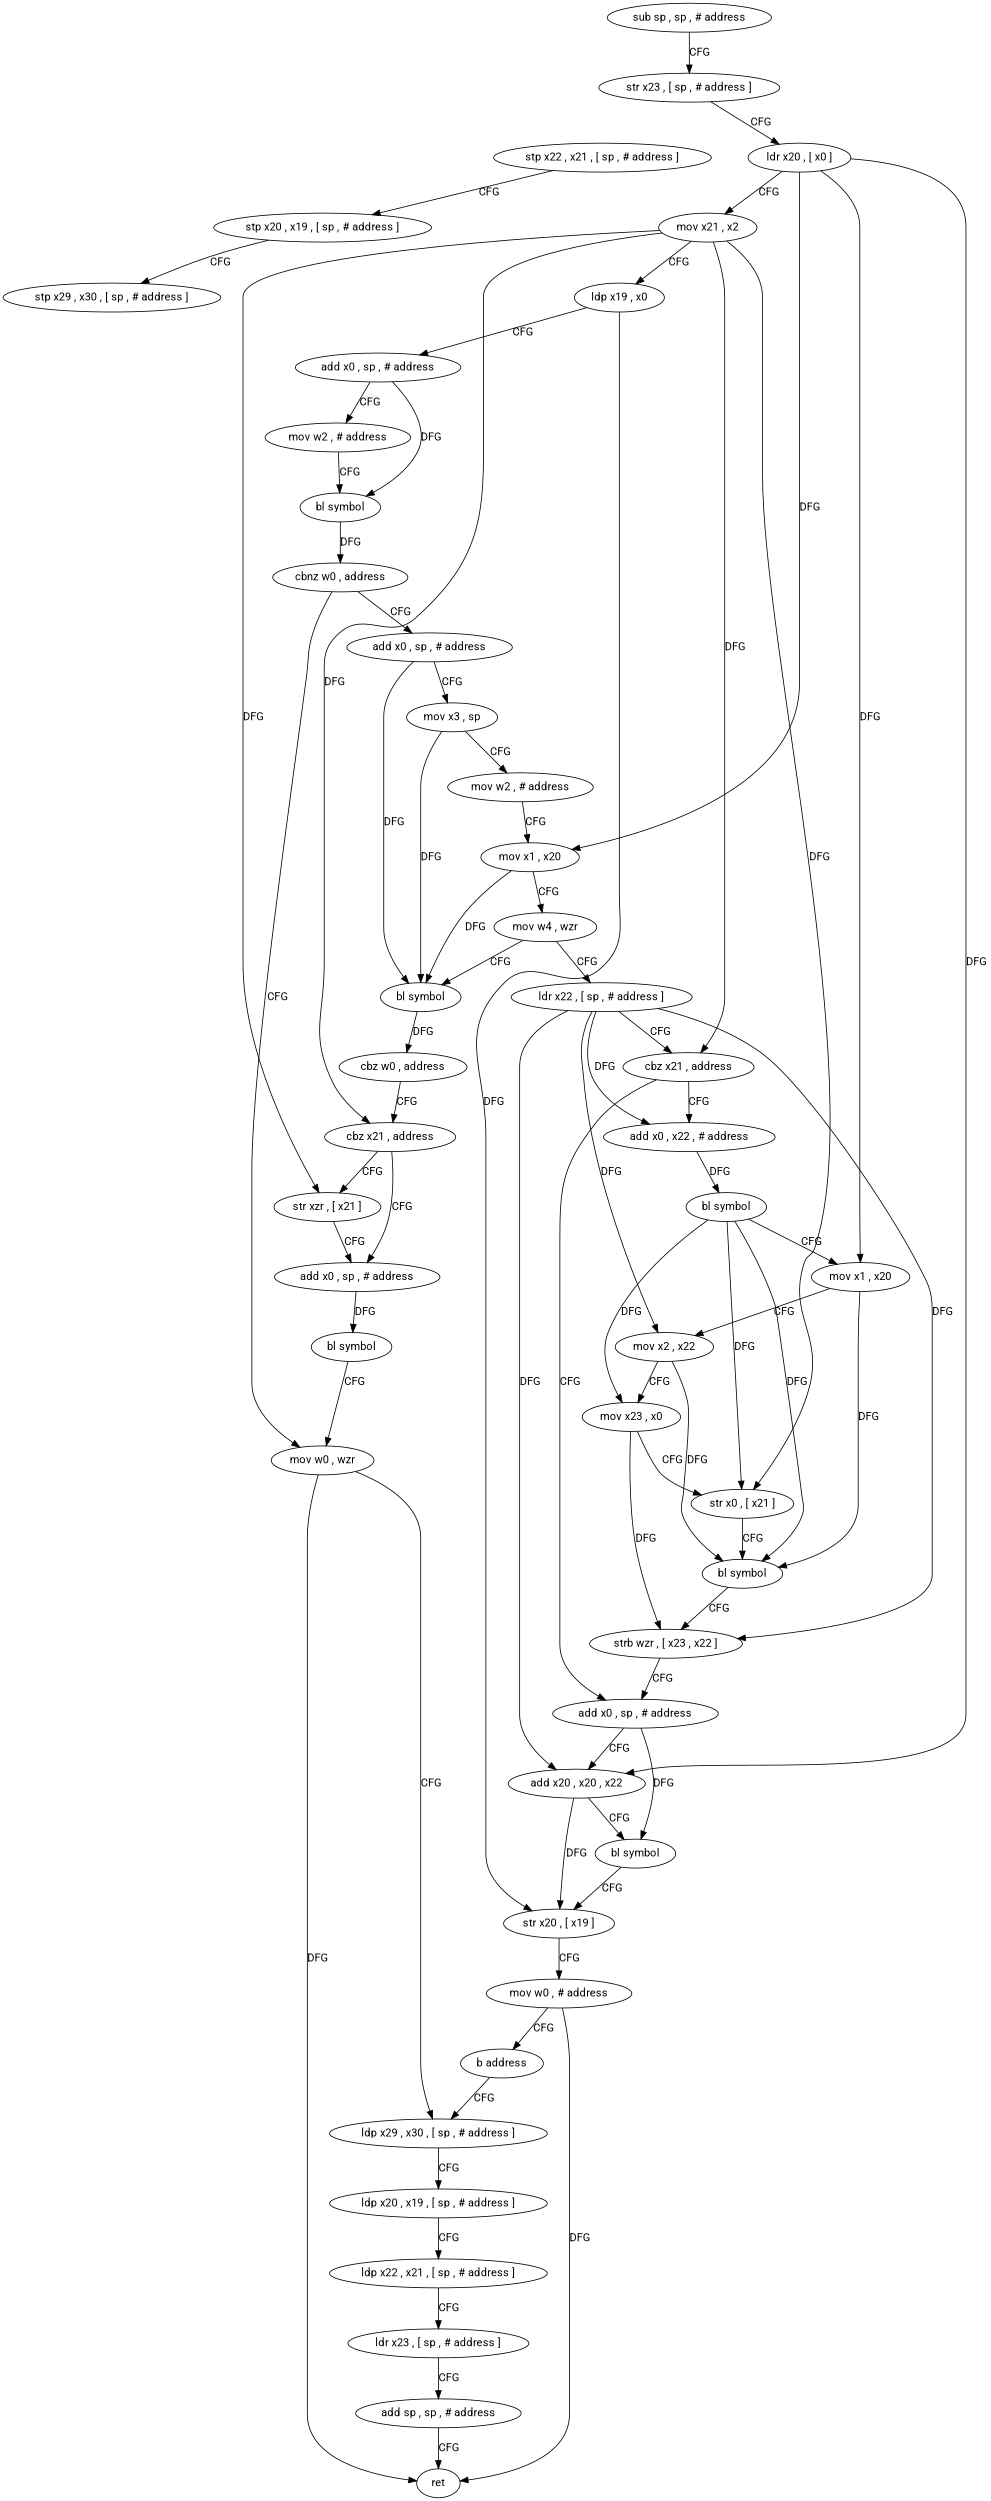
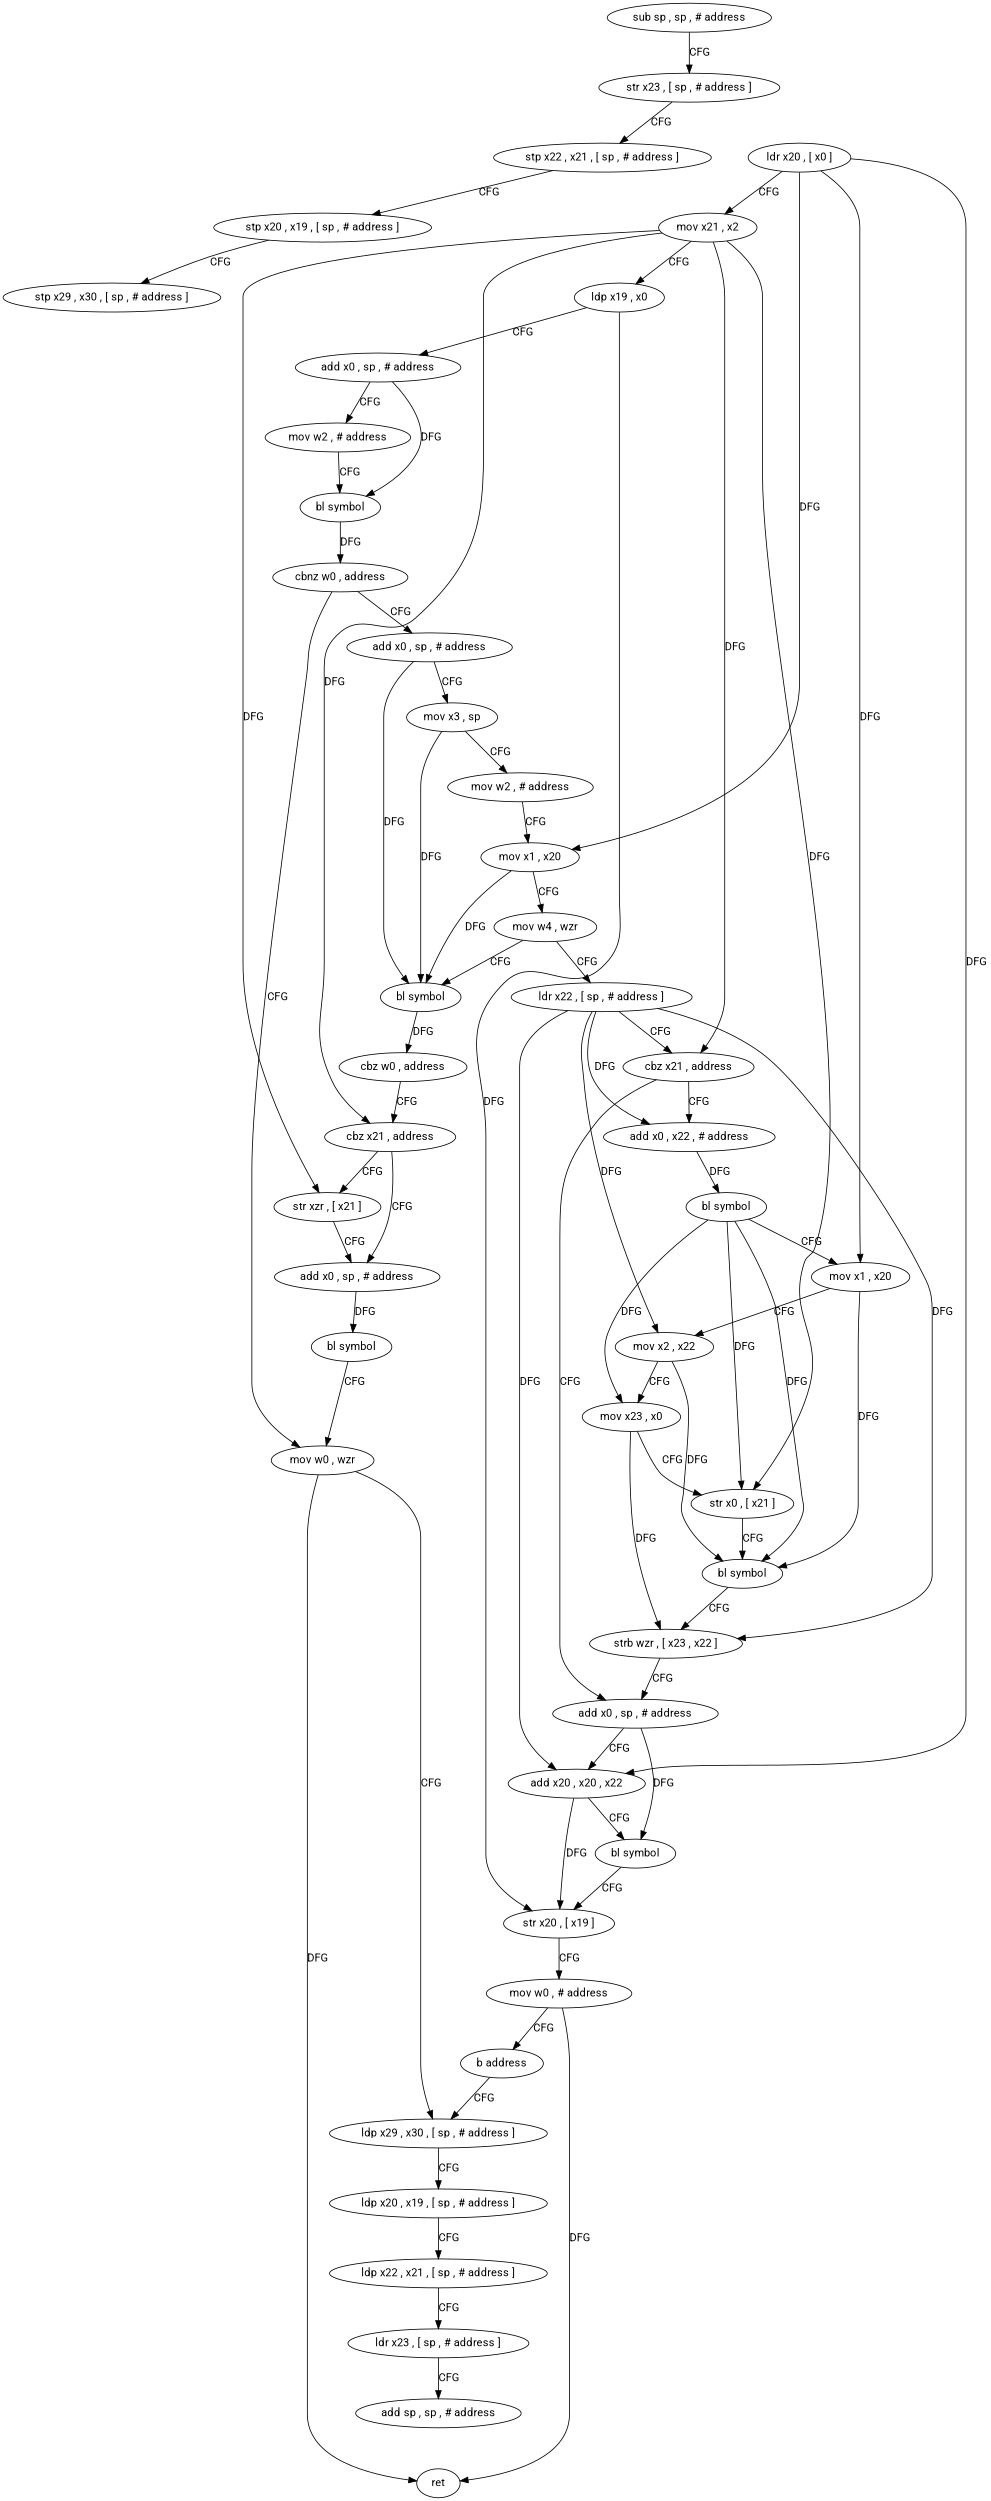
  digraph {
    fontname=Roboto
    node [fontname=Roboto]
    edge [fontname=Roboto]
    n1 [label="sub sp , sp , # address"]
    n2 [label="str x23 , [ sp , # address ]"]
    n3 [label="stp x22 , x21 , [ sp , # address ]"]
    n4 [label="stp x20 , x19 , [ sp , # address ]"]
    n5 [label="stp x29 , x30 , [ sp , # address ]"]
    n6 [label="ldr x20 , [ x0 ]"]
    n7 [label="mov x21 , x2"]
    n8 [label="mov x1 , x20"]
    n9 [label="add x20 , x20 , x22"]
    n10 [label="mov x1 , x20"]
    n11 [label="ldp x19 , x0"]
    n12 [label="cbz x21 , address"]
    n13 [label="cbz x21 , address"]
    n14 [label="str xzr , [ x21 ]"]
    n15 [label="str x0 , [ x21 ]"]
    n16 [label="bl symbol"]
    n17 [label="mov w4 , wzr"]
    n18 [label="str x20 , [ x19 ]"]
    n19 [label="bl symbol"]
    n20 [label="mov x2 , x22"]
    n21 [label="bl symbol"]
    n22 [label="add x0 , sp , # address"]
    n23 [label="add x0 , sp , # address"]
    n24 [label="add x0 , x22 , # address"]
    n25 [label="add x0 , sp , # address"]
    n26 [label="mov w2 , # address"]
    n27 [label="bl symbol"]
    n28 [label="mov w0 , # address"]
    n29 [label="cbnz w0 , address"]
    n30 [label="mov w0 , wzr"]
    n31 [label="add x0 , sp , # address"]
    n32 [label="ldp x29 , x30 , [ sp , # address ]"]
    n33 [label=ret]
    n34 [label="mov x3 , sp"]
    n35 [label="ldp x20 , x19 , [ sp , # address ]"]
    n36 [label="mov w2 , # address"]
    n37 [label="cbz w0 , address"]
    n38 [label="ldp x22 , x21 , [ sp , # address ]"]
    n39 [label="ldr x22 , [ sp , # address ]"]
    n40 [label="strb wzr , [ x23 , x22 ]"]
    n41 [label="bl symbol"]
    n42 [label="mov x23 , x0"]
    n43 [label="bl symbol"]
    n44 [label="b address"]
    n45 [label="ldr x23 , [ sp , # address ]"]
    n46 [label="add sp , sp , # address"]
    n1 -> n2 [label=CFG]
-   n2 -> n6 [label=CFG]
+   n2 -> n3 [label=CFG]
    n3 -> n4 [label=CFG]
    n4 -> n5 [label=CFG]
    n6 -> n7 [label=CFG]
    n6 -> n8 [label=DFG]
    n6 -> n9 [label=DFG]
    n6 -> n10 [label=DFG]
    n7 -> n11 [label=CFG]
    n7 -> n12 [label=DFG]
    n7 -> n13 [label=DFG]
    n7 -> n14 [label=DFG]
    n7 -> n15 [label=DFG]
    n8 -> n16 [label=DFG]
    n8 -> n17 [label=CFG]
    n9 -> n18 [label=DFG]
    n9 -> n19 [label=CFG]
    n10 -> n20 [label=CFG]
    n10 -> n21 [label=DFG]
    n11 -> n18 [label=DFG]
    n11 -> n22 [label=CFG]
    n12 -> n14 [label=CFG]
    n12 -> n23 [label=CFG]
    n13 -> n24 [label=CFG]
    n13 -> n25 [label=CFG]
    n14 -> n23 [label=CFG]
    n15 -> n21 [label=CFG]
    n16 -> n37 [label=DFG]
    n17 -> n16 [label=CFG]
    n17 -> n39 [label=CFG]
    n18 -> n28 [label=CFG]
    n19 -> n18 [label=CFG]
    n20 -> n21 [label=DFG]
    n20 -> n42 [label=CFG]
    n21 -> n40 [label=CFG]
    n22 -> n26 [label=CFG]
    n22 -> n27 [label=DFG]
    n23 -> n43 [label=DFG]
    n24 -> n41 [label=DFG]
    n25 -> n9 [label=CFG]
    n25 -> n19 [label=DFG]
    n26 -> n27 [label=CFG]
    n27 -> n29 [label=DFG]
    n28 -> n33 [label=DFG]
    n28 -> n44 [label=CFG]
    n29 -> n30 [label=CFG]
    n29 -> n31 [label=CFG]
    n30 -> n32 [label=CFG]
    n30 -> n33 [label=DFG]
    n31 -> n16 [label=DFG]
    n31 -> n34 [label=CFG]
    n32 -> n35 [label=CFG]
    n34 -> n16 [label=DFG]
    n34 -> n36 [label=CFG]
    n35 -> n38 [label=CFG]
    n36 -> n8 [label=CFG]
    n37 -> n12 [label=CFG]
    n38 -> n45 [label=CFG]
    n39 -> n9 [label=DFG]
    n39 -> n13 [label=CFG]
    n39 -> n20 [label=DFG]
    n39 -> n24 [label=DFG]
    n39 -> n40 [label=DFG]
    n40 -> n25 [label=CFG]
    n41 -> n10 [label=CFG]
    n41 -> n15 [label=DFG]
    n41 -> n21 [label=DFG]
    n41 -> n42 [label=DFG]
    n42 -> n15 [label=CFG]
    n42 -> n40 [label=DFG]
    n43 -> n30 [label=CFG]
    n44 -> n32 [label=CFG]
    n45 -> n46 [label=CFG]
-   n46 -> n33 [label=CFG]
  }
